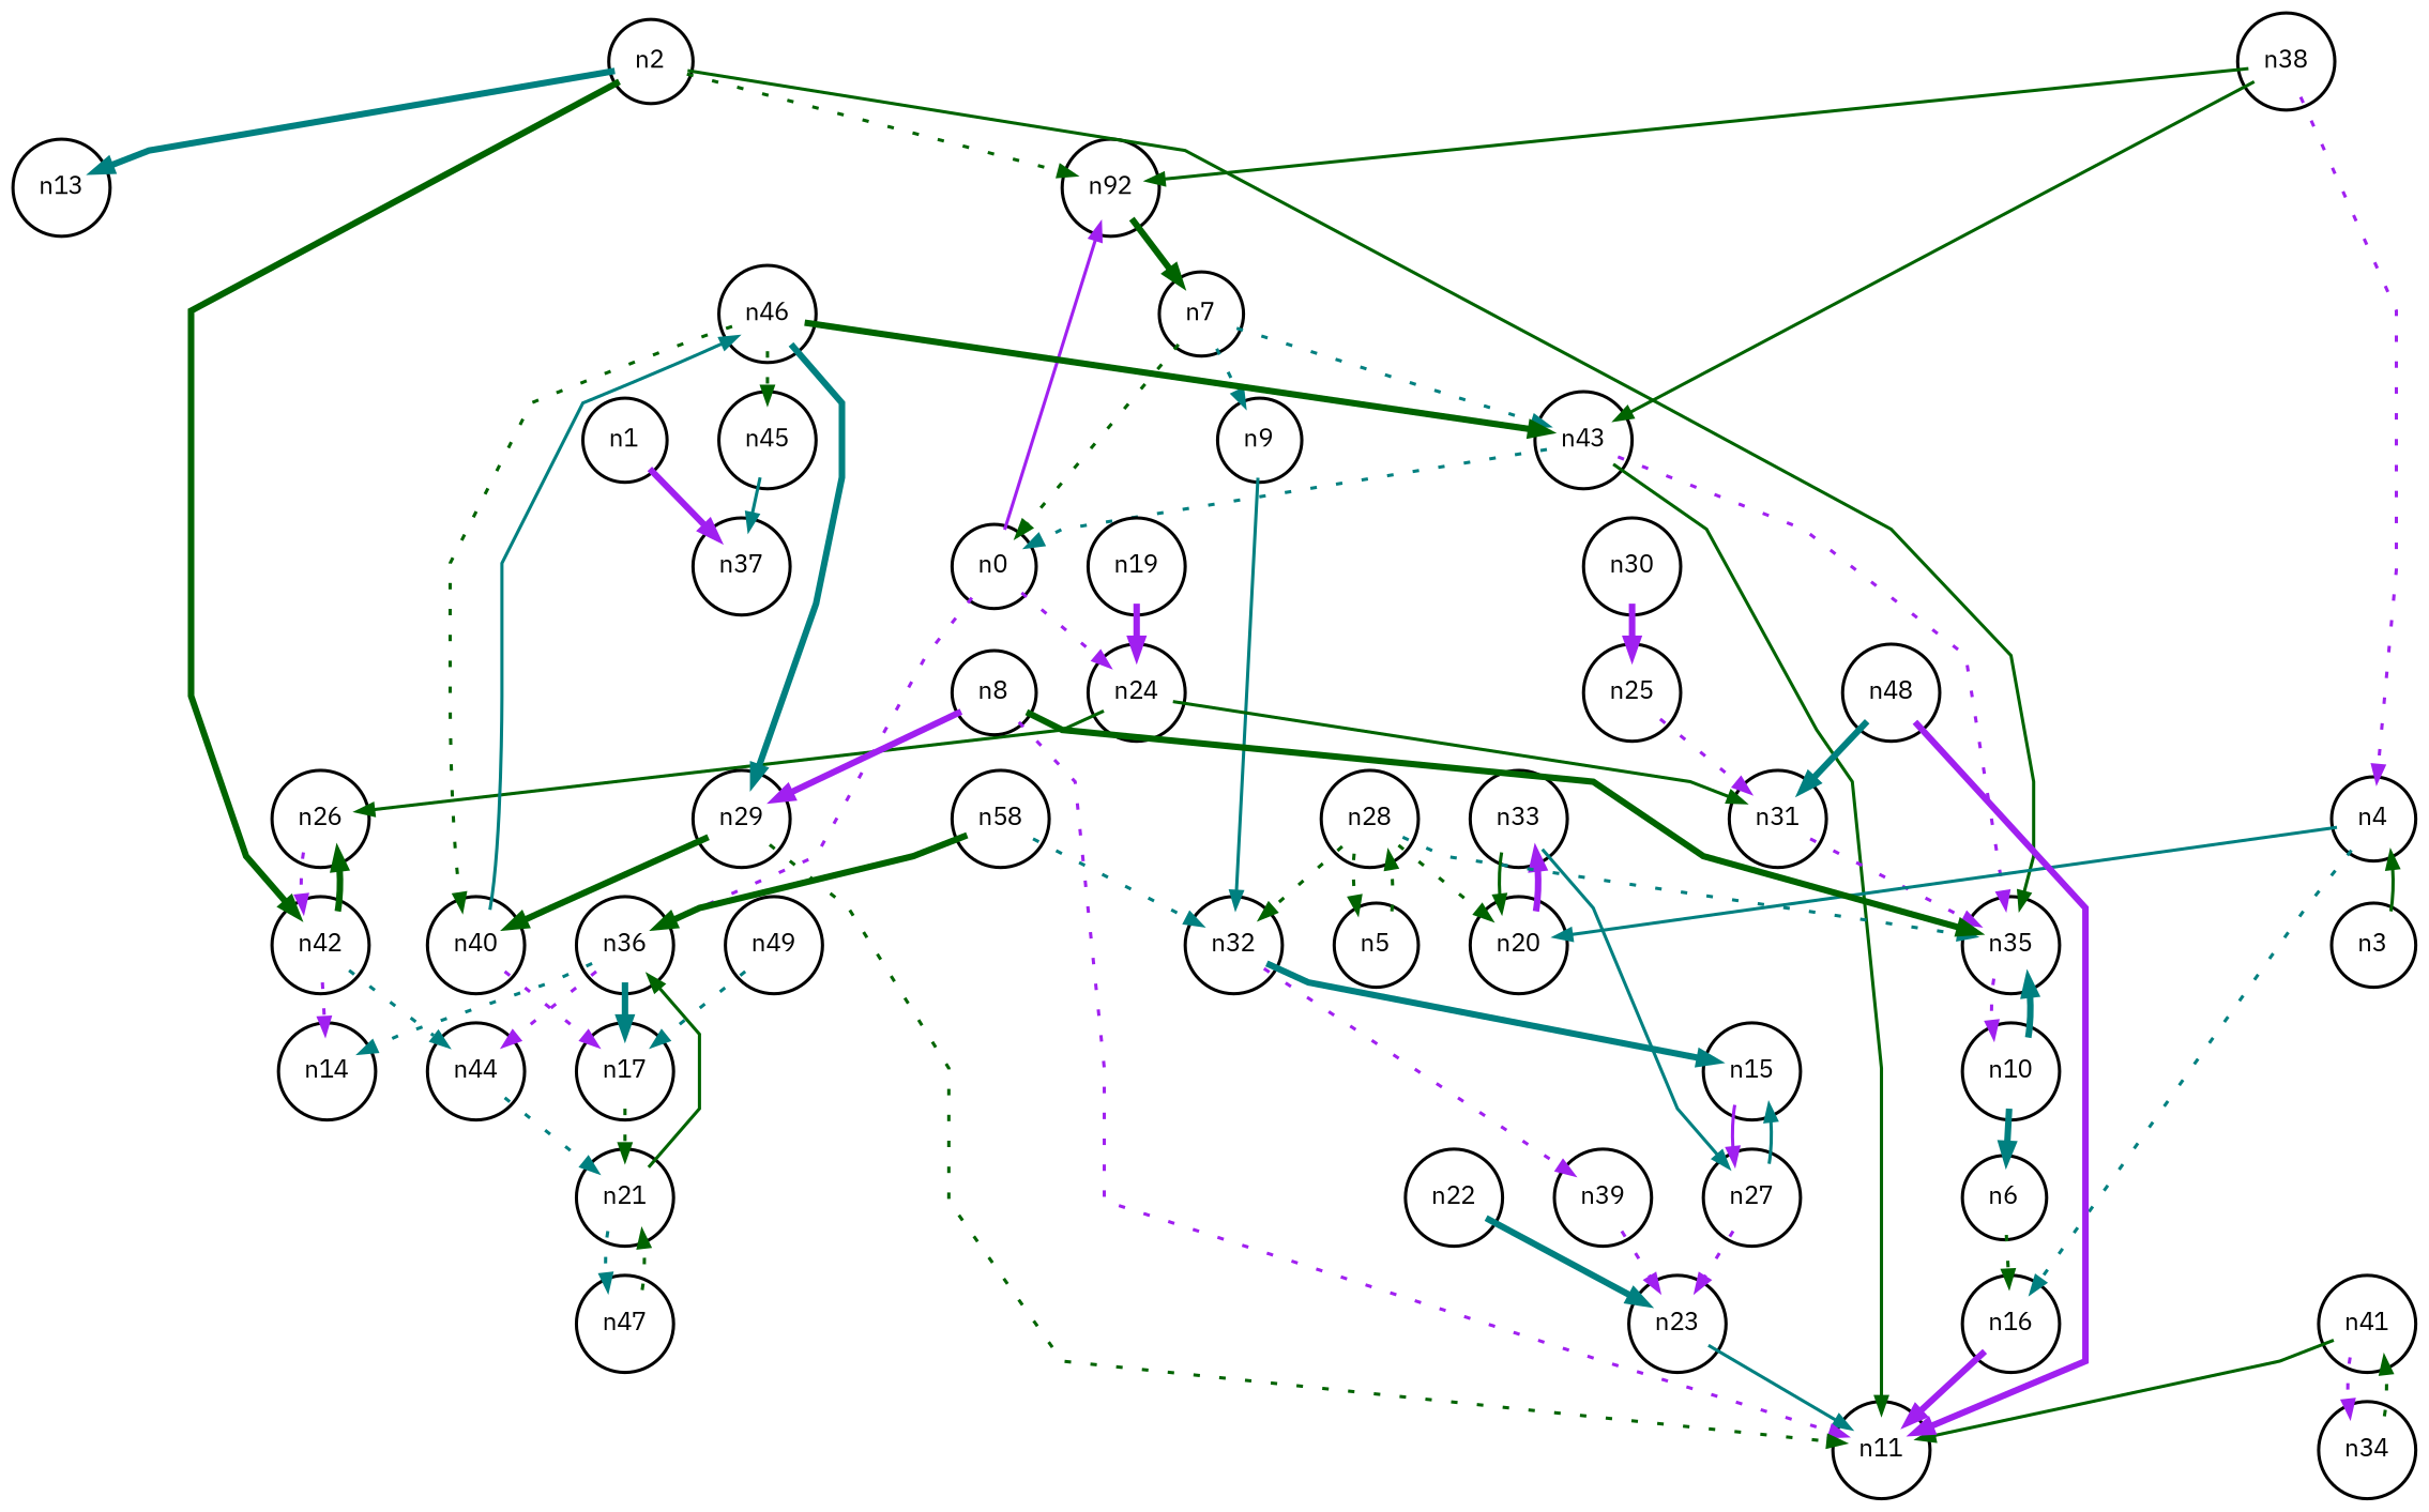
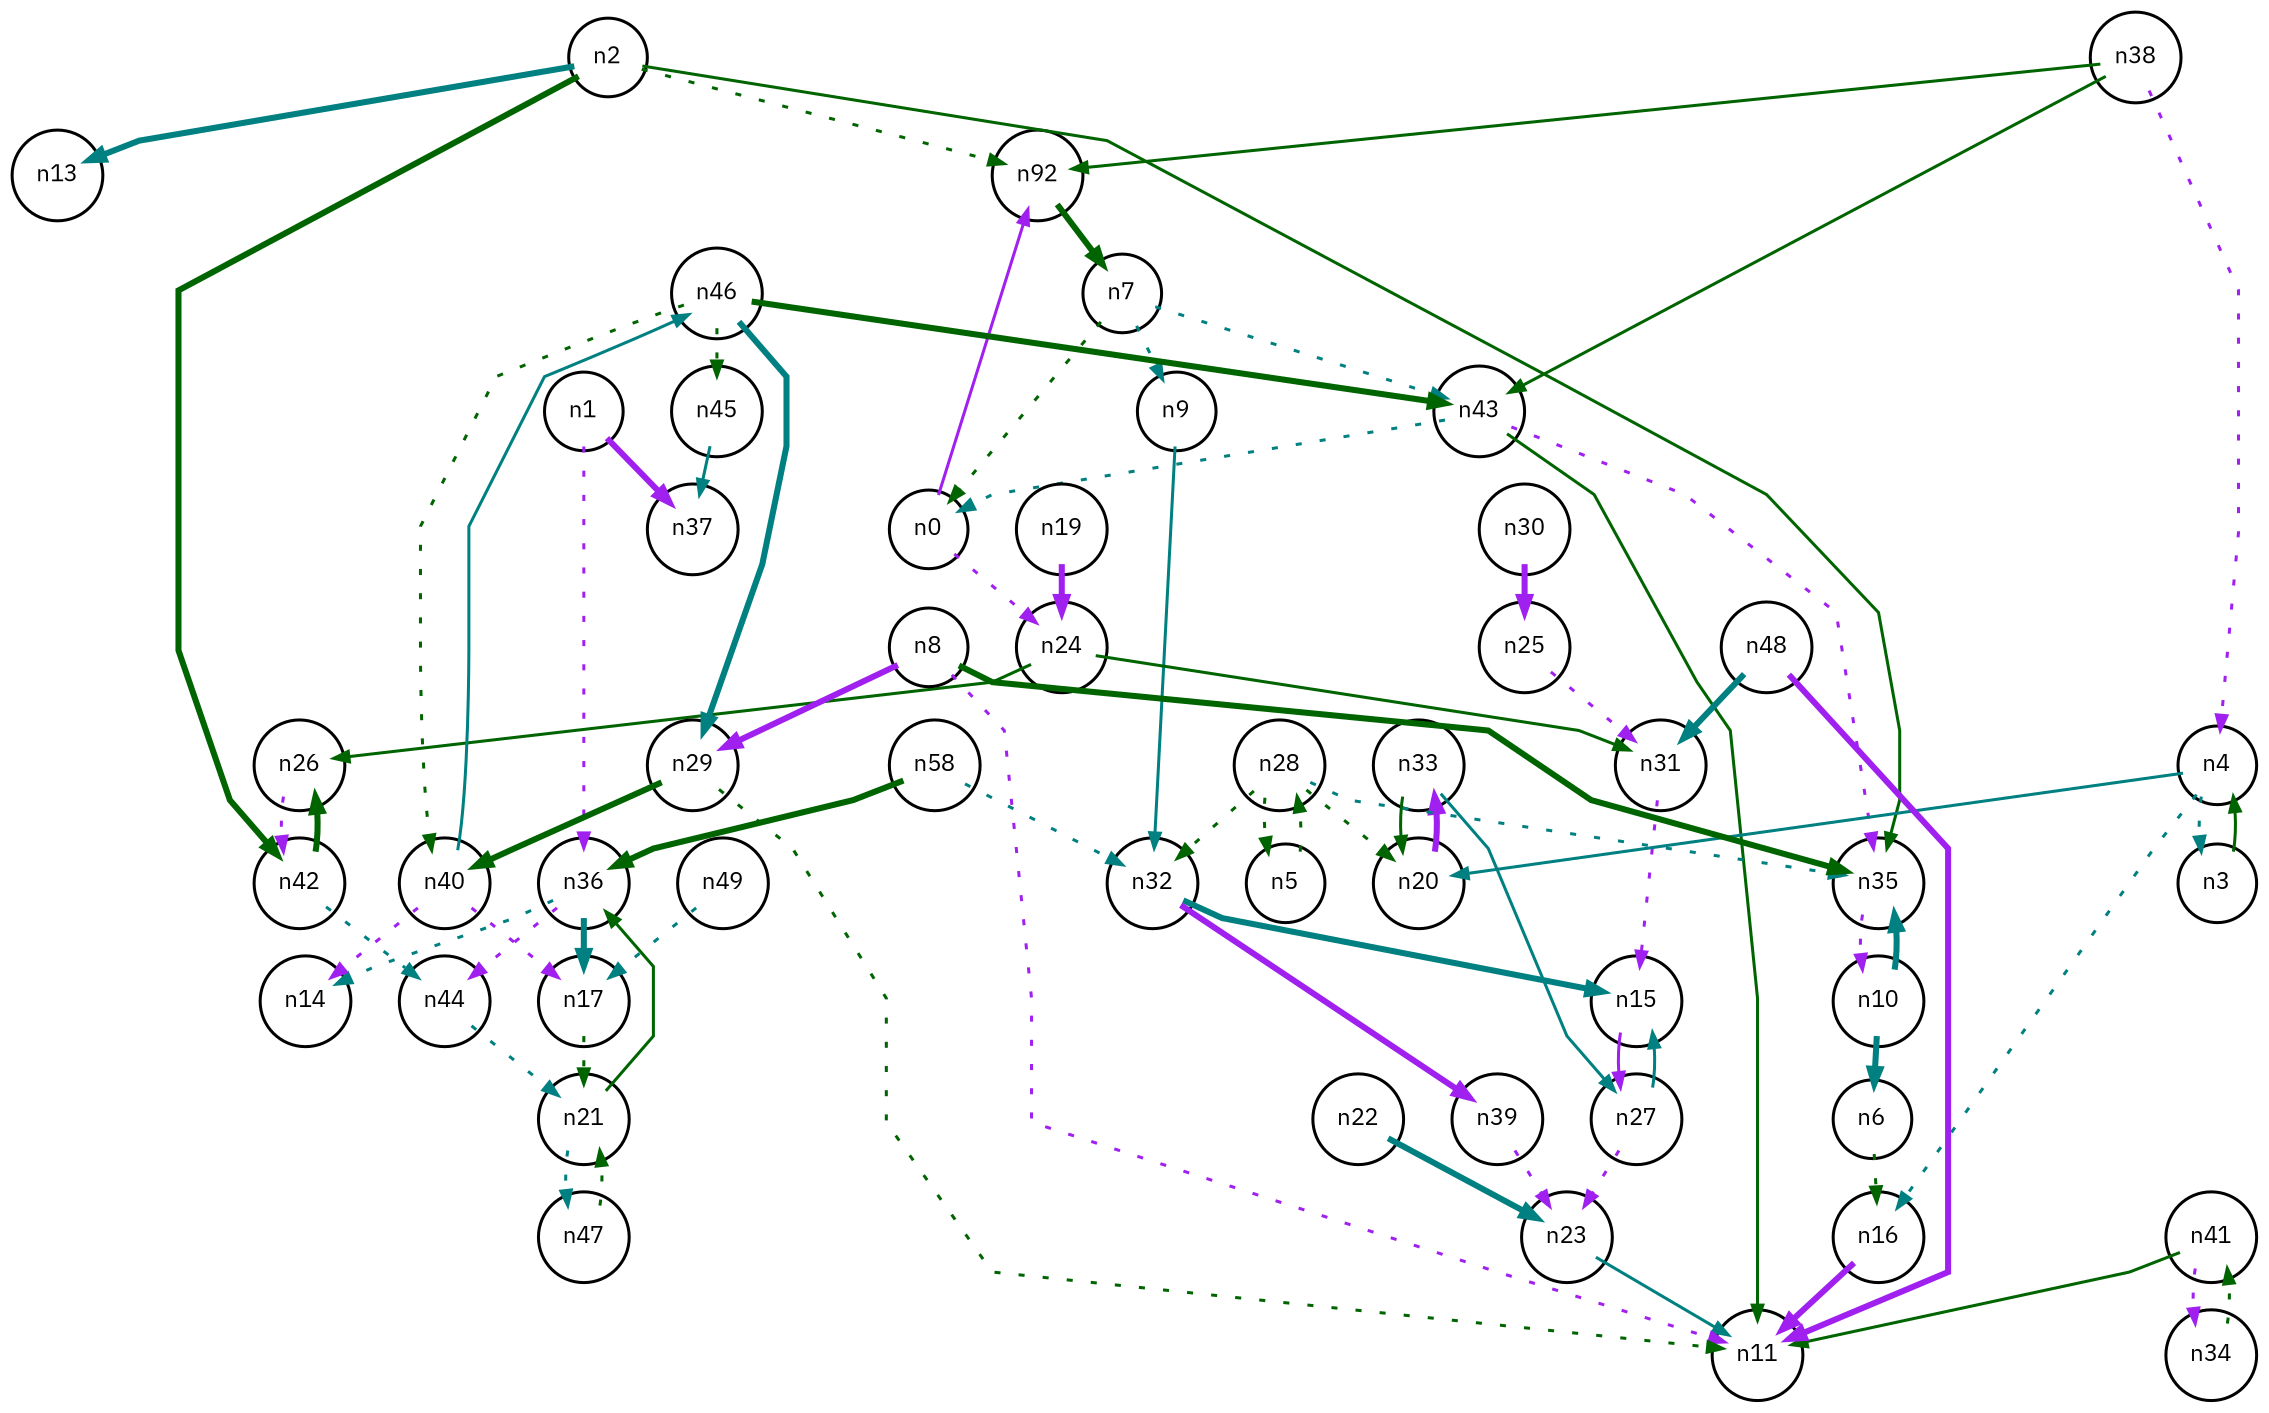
  digraph {
    fontname="IBM Plex Sans"
    fontsize=8
    nodesep=0.22
    nodesize=0.16
    ranksep=0.22
    splines=polyline
    node [fixedsize=shape fontname="IBM Plex Sans" fontsize=8 shape=circle]
    edge [arrowsize=0.5 color=darkgreen fontname="IBM Plex Sans" style=dotted]
    n12 [label=n92 width=0.32]
    n7 [width=0.32]
    n0 [width=0.32]
    n43 [width=0.32]
    n9 [width=0.32]
    n24 [width=0.32]
    n36 [width=0.32]
    n35 [width=0.32]
    n11 [width=0.32]
    n31 [width=0.32]
    n26 [width=0.32]
    n14 [width=0.32]
    n17 [width=0.32]
    n44 [width=0.32]
    n42 [width=0.32]
    n21 [width=0.32]
    n10 [width=0.32]
    n47 [width=0.32]
    n1 [width=0.32]
    n37 [width=0.32]
    n2 [width=0.32]
    n13 [width=0.32]
    n6 [width=0.32]
    n16 [width=0.32]
    n4 [width=0.32]
    n20 [width=0.32]
    n3 [width=0.32]
    n33 [width=0.32]
    n27 [width=0.32]
    n15 [width=0.32]
    n23 [width=0.32]
    n28 [width=0.32]
    n32 [width=0.32]
    n5 [width=0.32]
    n39 [width=0.32]
    n8 [width=0.32]
    n29 [width=0.32]
    n40 [width=0.32]
    n46 [width=0.32]
    n45 [width=0.32]
    n18 [label=n58 width=0.32]
    n19 [width=0.32]
    n22 [width=0.32]
    n25 [width=0.32]
    n30 [width=0.32]
    n41 [width=0.32]
    n34 [width=0.32]
    n38 [width=0.32]
    n48 [width=0.32]
    n49 [width=0.32]
    n12 -> n7 [style=bold]
    n7 -> n0
    n7 -> n43 [color=teal]
    n7 -> n9 [color=teal]
    n0 -> n12 [color=purple style=solid]
    n0 -> n24 [color=purple]
-   n0 -> n36 [color=purple]
+   n1 -> n36 [color=purple]
    n43 -> n0 [color=teal]
    n43 -> n35 [color=purple]
    n43 -> n11 [style=solid]
    n9 -> n32 [color=teal style=solid]
    n24 -> n31 [style=solid]
    n24 -> n26 [style=solid]
    n36 -> n14 [color=teal]
    n36 -> n17 [color=teal style=bold]
    n36 -> n44 [color=purple]
    n35 -> n10 [color=purple]
-   n31 -> n35 [color=purple]
+   n31 -> n15 [color=purple]
    n26 -> n42 [color=purple]
    n17 -> n21
    n44 -> n21 [color=teal]
    n42 -> n26 [style=bold]
    n42 -> n44 [color=teal]
    n21 -> n36 [style=solid]
    n21 -> n47 [color=teal]
    n10 -> n35 [color=teal style=bold]
    n10 -> n6 [color=teal style=bold]
    n47 -> n21
    n1 -> n37 [color=purple style=bold]
    n2 -> n12
    n2 -> n35 [style=solid]
    n2 -> n42 [style=bold]
    n2 -> n13 [color=teal style=bold]
    n6 -> n16
    n16 -> n11 [color=purple style=bold]
    n4 -> n16 [color=teal]
    n4 -> n20 [color=teal style=solid]
+   n4 -> n3 [color=teal]
    n20 -> n33 [color=purple style=bold]
    n3 -> n4 [style=solid]
    n33 -> n20 [style=solid]
    n33 -> n27 [color=teal style=solid]
    n27 -> n15 [color=teal style=solid]
    n27 -> n23 [color=purple]
    n15 -> n27 [color=purple style=solid]
    n23 -> n11 [color=teal style=solid]
    n28 -> n35 [color=teal]
    n28 -> n20
    n28 -> n32
    n28 -> n5
    n32 -> n15 [color=teal style=bold]
-   n32 -> n39 [color=purple]
+   n32 -> n39 [color=purple style=bold]
    n5 -> n28
    n39 -> n23 [color=purple]
    n8 -> n35 [style=bold]
    n8 -> n11 [color=purple]
    n8 -> n29 [color=purple style=bold]
    n29 -> n11
    n29 -> n40 [style=bold]
-   n42 -> n14 [color=purple]
+   n40 -> n14 [color=purple]
    n40 -> n17 [color=purple]
    n40 -> n46 [color=teal style=solid]
    n46 -> n43 [style=bold]
    n46 -> n29 [color=teal style=bold]
    n46 -> n40
    n46 -> n45
    n45 -> n37 [color=teal style=solid]
    n18 -> n36 [style=bold]
    n18 -> n32 [color=teal]
    n19 -> n24 [color=purple style=bold]
    n22 -> n23 [color=teal style=bold]
    n25 -> n31 [color=purple]
    n30 -> n25 [color=purple style=bold]
    n41 -> n11 [style=solid]
    n41 -> n34 [color=purple]
    n34 -> n41
    n38 -> n12 [style=solid]
    n38 -> n43 [style=solid]
    n38 -> n4 [color=purple]
    n48 -> n11 [color=purple style=bold]
    n48 -> n31 [color=teal style=bold]
    n49 -> n17 [color=teal]
  }
